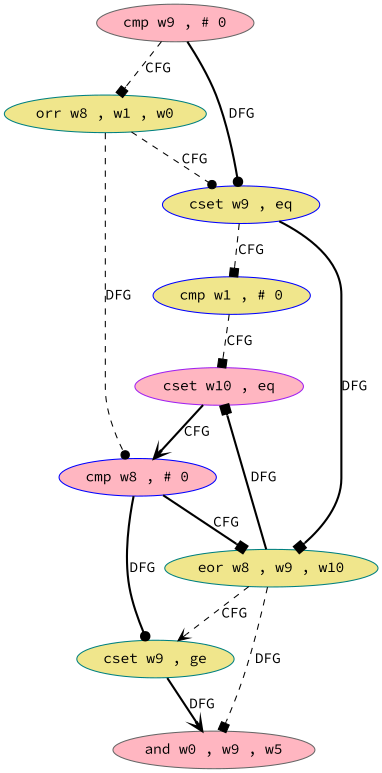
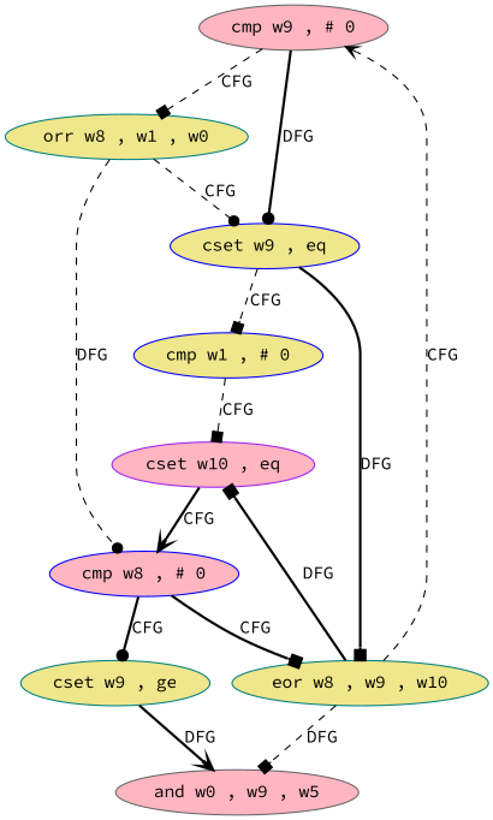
  digraph {
    fontname="Source Code Pro"
    node [color=teal fillcolor=khaki fontname="Source Code Pro" style=filled]
    edge [arrowhead=box fontname="Source Code Pro" style=dashed]
    n1 [color=gray40 fillcolor=lightpink label="cmp w9 , # 0"]
    n2 [label="orr w8 , w1 , w0"]
    n3 [color=blue label="cset w9 , eq"]
    n4 [color=blue fillcolor=lightpink label="cmp w8 , # 0"]
    n5 [color=blue label="cmp w1 , # 0"]
    n6 [label="eor w8 , w9 , w10"]
    n7 [label="cset w9 , ge"]
    n8 [color=purple fillcolor=lightpink label="cset w10 , eq"]
    n9 [color=gray40 fillcolor=lightpink label="and w0 , w9 , w5"]
    n1 -> n2 [label=CFG]
    n1 -> n3 [arrowhead=dot label=DFG style=bold]
    n2 -> n3 [arrowhead=dot label=CFG]
    n2 -> n4 [arrowhead=dot label=DFG]
    n3 -> n5 [label=CFG]
    n3 -> n6 [label=DFG style=bold]
    n4 -> n6 [label=CFG style=bold]
-   n4 -> n7 [arrowhead=dot label=DFG style=bold]
+   n4 -> n7 [arrowhead=dot label=CFG style=bold]
    n5 -> n8 [label=CFG]
-   n6 -> n7 [arrowhead=vee label=CFG]
+   n6 -> n1 [arrowhead=vee label=CFG]
    n6 -> n8 [label=DFG style=bold]
    n6 -> n9 [label=DFG]
    n7 -> n9 [arrowhead=vee label=DFG style=bold]
    n8 -> n4 [arrowhead=vee label=CFG style=bold]
  }
